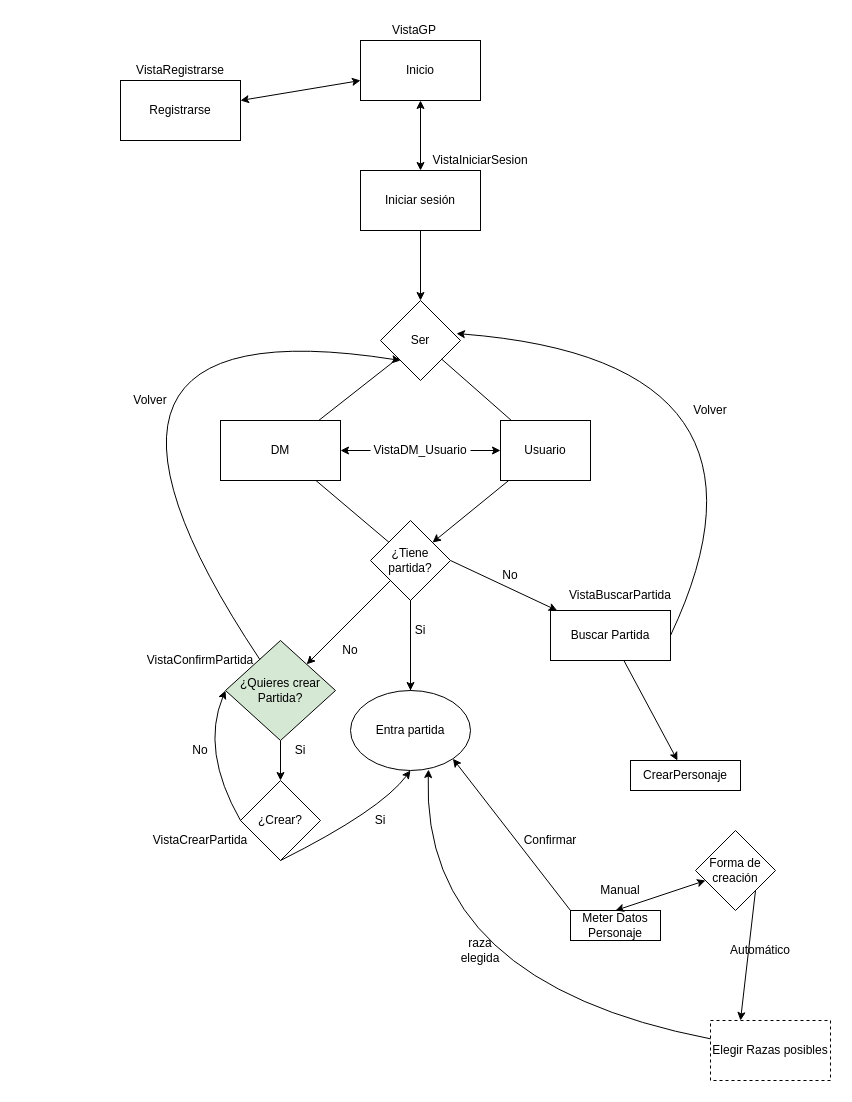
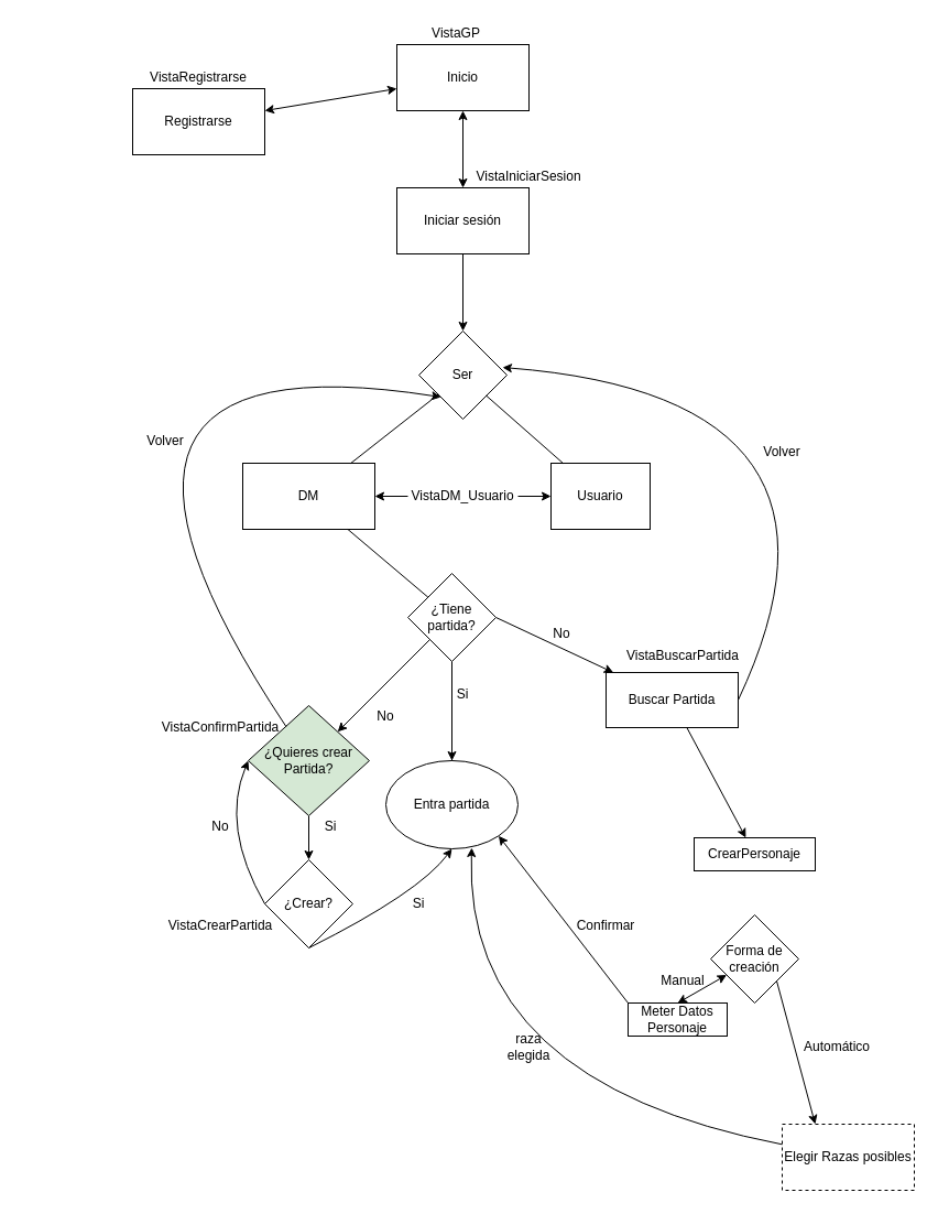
  <mxCell id="0" />
  <mxCell id="1" parent="0" />
  <mxCell id="2" value="Inicio" style="rounded=0;whiteSpace=wrap;html=1;" parent="1" vertex="1"><mxGeometry x="360" y="40" width="120" height="60" as="geometry" /></mxCell>
  <mxCell id="3" value="Ser" style="rhombus;whiteSpace=wrap;html=1;" parent="1" vertex="1"><mxGeometry x="380" y="300" width="80" height="80" as="geometry" /></mxCell>
  <mxCell id="4" value="DM" style="rounded=0;whiteSpace=wrap;html=1;" parent="1" vertex="1"><mxGeometry x="220" y="420" width="120" height="60" as="geometry" /></mxCell>
- <mxCell id="5" style="edgeStyle=none;rounded=0;orthogonalLoop=1;jettySize=auto;html=1;shadow=0;strokeWidth=1;" parent="1" source="6" target="12" edge="1"><mxGeometry relative="1" as="geometry" /></mxCell>
  <mxCell id="6" value="Usuario" style="rounded=0;whiteSpace=wrap;html=1;" parent="1" vertex="1"><mxGeometry x="500" y="420" width="90" height="60" as="geometry" /></mxCell>
  <mxCell id="7" value="" style="endArrow=none;html=1;" parent="1" source="4" target="3" edge="1"><mxGeometry width="50" height="50" relative="1" as="geometry"><mxPoint x="410" y="570" as="sourcePoint" /><mxPoint x="460" y="520" as="targetPoint" /></mxGeometry></mxCell>
  <mxCell id="8" value="" style="endArrow=none;html=1;" parent="1" source="3" target="6" edge="1"><mxGeometry width="50" height="50" relative="1" as="geometry"><mxPoint x="430.002" y="362.4" as="sourcePoint" /><mxPoint x="509.42" y="300" as="targetPoint" /></mxGeometry></mxCell>
  <mxCell id="9" style="edgeStyle=none;rounded=0;orthogonalLoop=1;jettySize=auto;html=1;shadow=0;strokeWidth=1;" parent="1" source="12" target="14" edge="1"><mxGeometry relative="1" as="geometry" /></mxCell>
  <mxCell id="10" style="edgeStyle=none;rounded=0;orthogonalLoop=1;jettySize=auto;html=1;shadow=0;strokeWidth=1;" parent="1" source="12" target="23" edge="1"><mxGeometry relative="1" as="geometry" /></mxCell>
  <mxCell id="11" style="edgeStyle=none;rounded=0;orthogonalLoop=1;jettySize=auto;html=1;exitX=1;exitY=0.5;exitDx=0;exitDy=0;shadow=0;strokeWidth=1;" parent="1" source="12" target="40" edge="1"><mxGeometry relative="1" as="geometry" /></mxCell>
  <mxCell id="12" value="¿Tiene partida?" style="rhombus;whiteSpace=wrap;html=1;" parent="1" vertex="1"><mxGeometry x="370" y="520" width="80" height="80" as="geometry" /></mxCell>
  <mxCell id="13" value="" style="endArrow=none;html=1;" parent="1" source="12" target="4" edge="1"><mxGeometry width="50" height="50" relative="1" as="geometry"><mxPoint x="410" y="570" as="sourcePoint" /><mxPoint x="460" y="520" as="targetPoint" /></mxGeometry></mxCell>
  <mxCell id="14" value="Entra partida" style="ellipse;whiteSpace=wrap;html=1;" parent="1" vertex="1"><mxGeometry x="350" y="690" width="120" height="80" as="geometry" /></mxCell>
  <mxCell id="15" value="" style="endArrow=none;html=1;strokeWidth=1;shadow=0;" parent="1" source="14" target="12" edge="1"><mxGeometry width="50" height="50" relative="1" as="geometry"><mxPoint x="410" y="570" as="sourcePoint" /><mxPoint x="460" y="520" as="targetPoint" /></mxGeometry></mxCell>
  <mxCell id="16" value="" style="endArrow=classic;startArrow=classic;html=1;shadow=0;strokeWidth=1;" parent="1" source="17" target="2" edge="1"><mxGeometry width="50" height="50" relative="1" as="geometry"><mxPoint x="340" y="170" as="sourcePoint" /><mxPoint x="390" y="120" as="targetPoint" /></mxGeometry></mxCell>
  <mxCell id="17" value="Registrarse" style="rounded=0;whiteSpace=wrap;html=1;shadow=0;glass=0;comic=0;" parent="1" vertex="1"><mxGeometry x="120" y="80" width="120" height="60" as="geometry" /></mxCell>
  <mxCell id="18" style="edgeStyle=none;rounded=0;orthogonalLoop=1;jettySize=auto;html=1;shadow=0;strokeWidth=1;" parent="1" source="19" target="3" edge="1"><mxGeometry relative="1" as="geometry" /></mxCell>
  <mxCell id="19" value="Iniciar sesión" style="rounded=0;whiteSpace=wrap;html=1;shadow=0;glass=0;comic=0;" parent="1" vertex="1"><mxGeometry x="360" y="170" width="120" height="60" as="geometry" /></mxCell>
  <mxCell id="20" value="" style="endArrow=classic;startArrow=classic;html=1;shadow=0;strokeWidth=1;" parent="1" source="2" target="19" edge="1"><mxGeometry width="50" height="50" relative="1" as="geometry"><mxPoint x="460" y="140" as="sourcePoint" /><mxPoint x="510" y="90" as="targetPoint" /></mxGeometry></mxCell>
  <mxCell id="21" value="Si" style="text;html=1;strokeColor=none;fillColor=none;align=center;verticalAlign=middle;whiteSpace=wrap;rounded=0;shadow=0;glass=0;comic=0;" parent="1" vertex="1"><mxGeometry x="400" y="620" width="40" height="20" as="geometry" /></mxCell>
  <mxCell id="22" style="edgeStyle=none;rounded=0;orthogonalLoop=1;jettySize=auto;html=1;shadow=0;strokeWidth=1;" parent="1" source="23" target="27" edge="1"><mxGeometry relative="1" as="geometry" /></mxCell>
  <mxCell id="23" value="¿Quieres crear Partida?" style="rhombus;whiteSpace=wrap;html=1;rounded=0;shadow=0;glass=0;comic=0;fillColor=#d5e8d4;" parent="1" vertex="1"><mxGeometry x="225" y="640" width="110" height="100" as="geometry" /></mxCell>
  <mxCell id="24" value="" style="curved=1;endArrow=classic;html=1;shadow=0;strokeWidth=1;entryX=0;entryY=1;entryDx=0;entryDy=0;" parent="1" source="23" target="3" edge="1"><mxGeometry width="50" height="50" relative="1" as="geometry"><mxPoint x="410" y="650" as="sourcePoint" /><mxPoint x="420" y="520" as="targetPoint" /><Array as="points"><mxPoint y="300" x="20" /></Array></mxGeometry></mxCell>
  <mxCell id="25" value="No" style="text;html=1;strokeColor=none;fillColor=none;align=center;verticalAlign=middle;whiteSpace=wrap;rounded=0;shadow=0;glass=0;comic=0;" parent="1" vertex="1"><mxGeometry x="330" y="640" width="40" height="20" as="geometry" /></mxCell>
  <mxCell id="26" value="Si" style="text;html=1;strokeColor=none;fillColor=none;align=center;verticalAlign=middle;whiteSpace=wrap;rounded=0;shadow=0;glass=0;comic=0;" parent="1" vertex="1"><mxGeometry x="280" y="740" width="40" height="20" as="geometry" /></mxCell>
  <mxCell id="27" value="¿Crear?" style="rhombus;whiteSpace=wrap;html=1;rounded=0;shadow=0;glass=0;comic=0;" parent="1" vertex="1"><mxGeometry x="240" y="780" width="80" height="80" as="geometry" /></mxCell>
  <mxCell id="28" value="" style="curved=1;endArrow=classic;html=1;shadow=0;strokeWidth=1;exitX=0;exitY=0.5;exitDx=0;exitDy=0;entryX=0;entryY=0.5;entryDx=0;entryDy=0;" parent="1" source="27" target="23" edge="1"><mxGeometry width="50" height="50" relative="1" as="geometry"><mxPoint x="410" y="750" as="sourcePoint" /><mxPoint x="460" y="700" as="targetPoint" /><Array as="points"><mxPoint x="200" y="750" /></Array></mxGeometry></mxCell>
  <mxCell id="29" value="No" style="text;html=1;strokeColor=none;fillColor=none;align=center;verticalAlign=middle;whiteSpace=wrap;rounded=0;shadow=0;glass=0;comic=0;" parent="1" vertex="1"><mxGeometry x="180" y="740" width="40" height="20" as="geometry" /></mxCell>
  <mxCell id="30" value="" style="curved=1;endArrow=classic;html=1;shadow=0;strokeWidth=1;exitX=0.5;exitY=1;exitDx=0;exitDy=0;entryX=0.5;entryY=1;entryDx=0;entryDy=0;" parent="1" source="27" target="14" edge="1"><mxGeometry width="50" height="50" relative="1" as="geometry"><mxPoint x="410" y="750" as="sourcePoint" /><mxPoint x="460" y="700" as="targetPoint" /><Array as="points"><mxPoint x="380" y="810" /></Array></mxGeometry></mxCell>
  <mxCell id="31" value="Si" style="text;html=1;strokeColor=none;fillColor=none;align=center;verticalAlign=middle;whiteSpace=wrap;rounded=0;shadow=0;glass=0;comic=0;" parent="1" vertex="1"><mxGeometry x="360" y="810" width="40" height="20" as="geometry" /></mxCell>
  <mxCell id="32" value="VistaGP" style="text;html=1;strokeColor=none;fillColor=none;align=center;verticalAlign=middle;whiteSpace=wrap;rounded=0;shadow=0;glass=0;comic=0;" parent="1" vertex="1"><mxGeometry x="394" y="20" width="40" height="20" as="geometry" /></mxCell>
  <mxCell id="33" value="VistaRegistrarse" style="text;html=1;strokeColor=none;fillColor=none;align=center;verticalAlign=middle;whiteSpace=wrap;rounded=0;shadow=0;glass=0;comic=0;" parent="1" vertex="1"><mxGeometry x="160" y="60" width="40" height="20" as="geometry" /></mxCell>
  <mxCell id="34" value="VistaIniciarSesion" style="text;html=1;strokeColor=none;fillColor=none;align=center;verticalAlign=middle;whiteSpace=wrap;rounded=0;shadow=0;glass=0;comic=0;" parent="1" vertex="1"><mxGeometry x="460" y="150" width="40" height="20" as="geometry" /></mxCell>
  <mxCell id="35" style="edgeStyle=none;rounded=0;orthogonalLoop=1;jettySize=auto;html=1;shadow=0;strokeWidth=1;" parent="1" source="37" target="6" edge="1"><mxGeometry relative="1" as="geometry" /></mxCell>
  <mxCell id="36" style="edgeStyle=none;rounded=0;orthogonalLoop=1;jettySize=auto;html=1;shadow=0;strokeWidth=1;" parent="1" source="37" target="4" edge="1"><mxGeometry relative="1" as="geometry" /></mxCell>
  <mxCell id="37" value="VistaDM_Usuario" style="text;html=1;strokeColor=none;fillColor=none;align=center;verticalAlign=middle;whiteSpace=wrap;rounded=0;shadow=0;glass=0;comic=0;" parent="1" vertex="1"><mxGeometry x="370" y="430" width="100" height="40" as="geometry" /></mxCell>
  <mxCell id="38" value="VistaConfirmPartida" style="text;html=1;strokeColor=none;fillColor=none;align=center;verticalAlign=middle;whiteSpace=wrap;rounded=0;shadow=0;glass=0;comic=0;" parent="1" vertex="1"><mxGeometry x="180" y="650" width="40" height="20" as="geometry" /></mxCell>
  <mxCell id="39" value="VistaCrearPartida" style="text;html=1;strokeColor=none;fillColor=none;align=center;verticalAlign=middle;whiteSpace=wrap;rounded=0;shadow=0;glass=0;comic=0;" parent="1" vertex="1"><mxGeometry x="180" y="830" width="40" height="20" as="geometry" /></mxCell>
  <mxCell id="40" value="Buscar Partida" style="rounded=0;whiteSpace=wrap;html=1;shadow=0;glass=0;comic=0;" parent="1" vertex="1"><mxGeometry x="550" y="610" width="120" height="50" as="geometry" /></mxCell>
  <mxCell id="41" value="No" style="text;html=1;strokeColor=none;fillColor=none;align=center;verticalAlign=middle;whiteSpace=wrap;rounded=0;shadow=0;glass=0;comic=0;" parent="1" vertex="1"><mxGeometry x="490" y="565" width="40" height="20" as="geometry" /></mxCell>
  <mxCell id="42" value="VistaBuscarPartida" style="text;html=1;strokeColor=none;fillColor=none;align=center;verticalAlign=middle;whiteSpace=wrap;rounded=0;shadow=0;glass=0;comic=0;" parent="1" vertex="1"><mxGeometry x="600" y="585" width="40" height="20" as="geometry" /></mxCell>
  <mxCell id="43" value="CrearPersonaje" style="rounded=0;whiteSpace=wrap;html=1;shadow=0;glass=0;comic=0;" parent="1" vertex="1"><mxGeometry x="630" y="760" width="110" height="30" as="geometry" /></mxCell>
  <mxCell id="44" value="" style="curved=1;endArrow=classic;html=1;shadow=0;strokeWidth=1;entryX=0.95;entryY=0.413;entryDx=0;entryDy=0;entryPerimeter=0;" parent="1" target="3" edge="1"><mxGeometry width="50" height="50" relative="1" as="geometry"><mxPoint x="670" y="635" as="sourcePoint" /><mxPoint x="720" y="585" as="targetPoint" /><Array as="points"><mxPoint x="800" y="360" /></Array></mxGeometry></mxCell>
  <mxCell id="45" value="Volver" style="text;html=1;strokeColor=none;fillColor=none;align=center;verticalAlign=middle;whiteSpace=wrap;rounded=0;shadow=0;glass=0;comic=0;" parent="1" vertex="1"><mxGeometry x="130" y="390" width="40" height="20" as="geometry" /></mxCell>
  <mxCell id="46" value="Volver" style="text;html=1;strokeColor=none;fillColor=none;align=center;verticalAlign=middle;whiteSpace=wrap;rounded=0;shadow=0;glass=0;comic=0;" parent="1" vertex="1"><mxGeometry x="690" y="400" width="40" height="20" as="geometry" /></mxCell>
  <mxCell id="47" value="" style="endArrow=classic;html=1;shadow=0;strokeWidth=1;" parent="1" source="40" target="43" edge="1"><mxGeometry width="50" height="50" relative="1" as="geometry"><mxPoint x="410" y="850" as="sourcePoint" /><mxPoint x="460" y="800" as="targetPoint" /></mxGeometry></mxCell>
  <mxCell id="48" style="edgeStyle=none;rounded=0;orthogonalLoop=1;jettySize=auto;html=1;exitX=1;exitY=1;exitDx=0;exitDy=0;entryX=0.25;entryY=0;entryDx=0;entryDy=0;shadow=0;strokeWidth=1;" parent="1" source="49" target="50" edge="1"><mxGeometry relative="1" as="geometry" /></mxCell>
- <mxCell id="49" value="Forma de creación" style="rhombus;whiteSpace=wrap;html=1;rounded=0;shadow=0;glass=0;comic=0;" parent="1" vertex="1"><mxGeometry x="695" y="830" width="80" height="80" as="geometry" /></mxCell>
+ <mxCell id="49" value="Forma de creación" style="rhombus;whiteSpace=wrap;html=1;rounded=0;shadow=0;glass=0;comic=0;" parent="1" vertex="1"><mxGeometry x="645" y="830" width="80" height="80" as="geometry" /></mxCell>
  <mxCell id="50" value="Elegir Razas posibles" style="rounded=0;whiteSpace=wrap;html=1;shadow=0;glass=0;comic=0;dashed=1;" parent="1" vertex="1"><mxGeometry x="710" y="1020" width="120" height="60" as="geometry" /></mxCell>
  <mxCell id="51" value="Manual" style="text;html=1;strokeColor=none;fillColor=none;align=center;verticalAlign=middle;whiteSpace=wrap;rounded=0;shadow=0;glass=0;comic=0;" parent="1" vertex="1"><mxGeometry x="600" y="880" width="40" height="20" as="geometry" /></mxCell>
  <mxCell id="52" value="Automático" style="text;html=1;strokeColor=none;fillColor=none;align=center;verticalAlign=middle;whiteSpace=wrap;rounded=0;shadow=0;glass=0;comic=0;" parent="1" vertex="1"><mxGeometry x="740" y="940" width="40" height="20" as="geometry" /></mxCell>
  <mxCell id="53" value="" style="curved=1;endArrow=classic;html=1;shadow=0;strokeWidth=1;entryX=0.65;entryY=0.988;entryDx=0;entryDy=0;entryPerimeter=0;" parent="1" source="50" target="14" edge="1"><mxGeometry width="50" height="50" relative="1" as="geometry"><mxPoint x="410" y="950" as="sourcePoint" /><mxPoint x="460" y="900" as="targetPoint" /><Array as="points"><mxPoint x="420" y="982" /></Array></mxGeometry></mxCell>
  <mxCell id="54" value="raza elegida" style="text;html=1;strokeColor=none;fillColor=none;align=center;verticalAlign=middle;whiteSpace=wrap;rounded=0;shadow=0;glass=0;comic=0;" parent="1" vertex="1"><mxGeometry x="460" y="940" width="40" height="20" as="geometry" /></mxCell>
  <mxCell id="55" value="Meter Datos Personaje" style="rounded=0;whiteSpace=wrap;html=1;" vertex="1" parent="1"><mxGeometry x="570" y="910" width="90" height="30" as="geometry" /></mxCell>
  <mxCell id="56" value="" style="endArrow=classic;startArrow=classic;html=1;exitX=0.5;exitY=0;exitDx=0;exitDy=0;" edge="1" parent="1" source="55" target="49"><mxGeometry width="50" height="50" relative="1" as="geometry"><mxPoint x="410" y="930" as="sourcePoint" /><mxPoint x="460" y="880" as="targetPoint" /></mxGeometry></mxCell>
  <mxCell id="57" value="" style="endArrow=classic;html=1;entryX=1;entryY=1;entryDx=0;entryDy=0;exitX=0;exitY=0;exitDx=0;exitDy=0;" edge="1" parent="1" source="55" target="14"><mxGeometry width="50" height="50" relative="1" as="geometry"><mxPoint x="410" y="930" as="sourcePoint" /><mxPoint x="460" y="880" as="targetPoint" /></mxGeometry></mxCell>
  <mxCell id="58" value="Confirmar" style="text;html=1;strokeColor=none;fillColor=none;align=center;verticalAlign=middle;whiteSpace=wrap;rounded=0;" vertex="1" parent="1"><mxGeometry x="530" y="830" width="40" height="20" as="geometry" /></mxCell>
